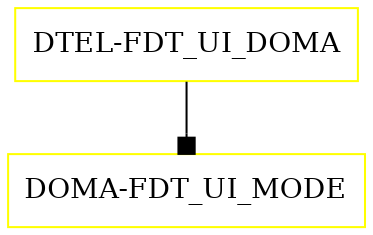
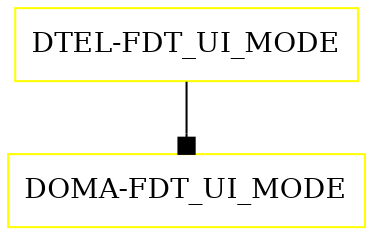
  digraph {
    node [color=yellow shape=box]
-   "DTEL-FDT_UI_MODE" [label="DTEL-FDT_UI_DOMA"]
+   "DTEL-FDT_UI_MODE"
    "DOMA-FDT_UI_MODE"
    "DTEL-FDT_UI_MODE" -> "DOMA-FDT_UI_MODE" [style=solid arrowhead=box]
  }
